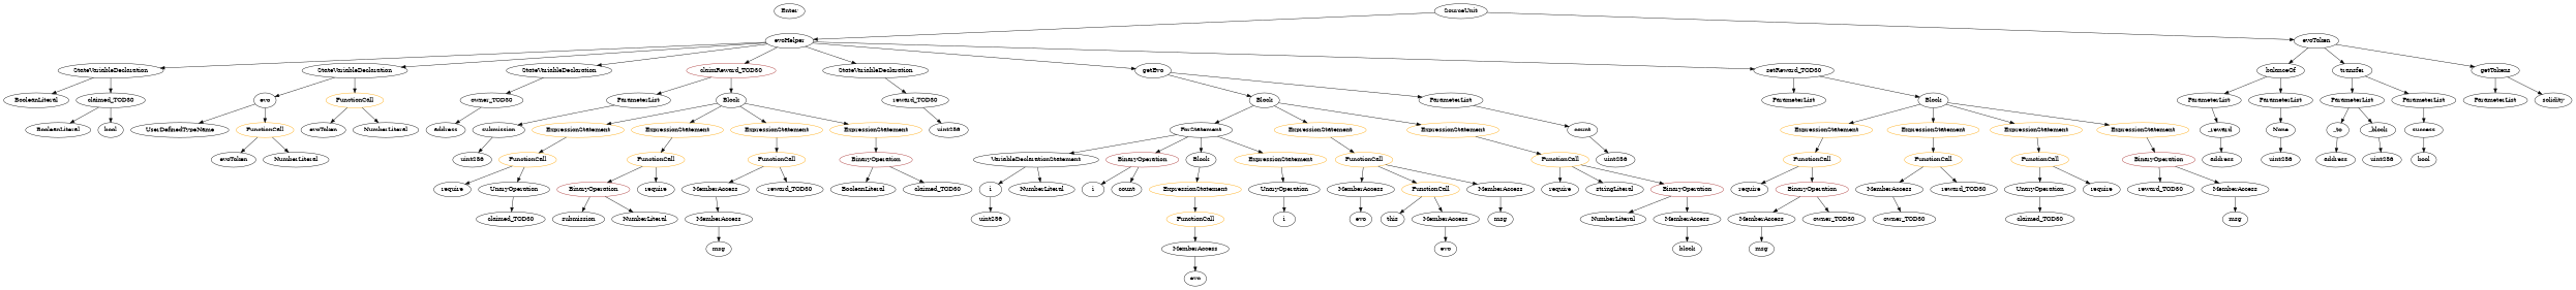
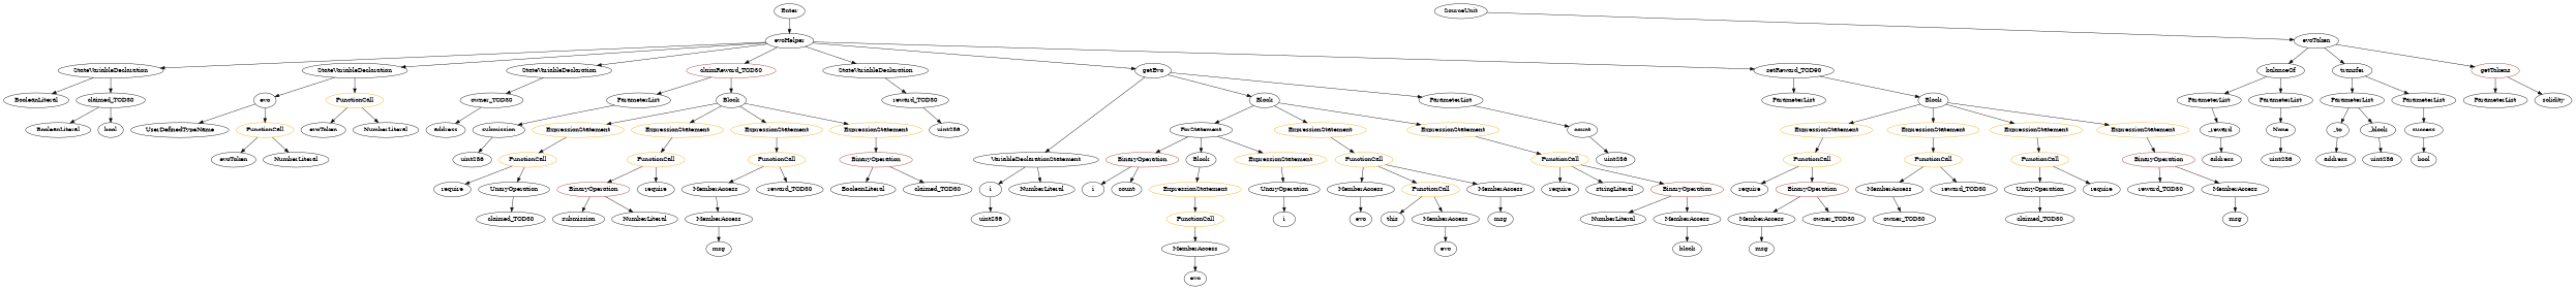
  strict digraph {
    node [color=black]
    Enter [height=0.5 width=0.83628 color=""]
    n2 [height=0.5 label=ForStatement width=1.6818]
    n3 [height=0.5 label=VariableDeclarationStatement width=3.3174]
    n4 [color=brown height=0.5 label=BinaryOperation width=1.9867]
    n5 [height=0.5 label=Block width=0.90558]
    n6 [color=orange height=0.5 label=ExpressionStatement width=2.458]
    n7 [height=0.5 label=i width=0.75]
    n8 [height=0.5 label=NumberLiteral width=1.765]
    n9 [height=0.5 label=i width=0.75]
    n10 [height=0.5 label=count width=0.87786]
    n11 [color=orange height=0.5 label=ExpressionStatement width=2.458]
    n12 [height=0.5 label=UnaryOperation width=1.9452]
    n13 [height=0.5 label=uint256 width=1.0442]
    n14 [color=orange height=0.5 label=FunctionCall width=1.6125]
    n15 [height=0.5 label=i width=0.75]
    n16 [height=0.5 label=evoToken width=1.3353]
    n17 [height=0.5 label=balanceOf width=1.3491]
    n18 [height=0.5 label=transfer width=1.0719]
-   n19 [height=0.5 label=getTokens width=1.3769]
+   n19 [color=brown height=0.5 label=getTokens width=1.3769]
    n20 [height=0.5 label=ParameterList width=1.7095]
    n21 [height=0.5 label=ParameterList width=1.7095]
    n22 [height=0.5 label=ParameterList width=1.7095]
    n23 [height=0.5 label=ParameterList width=1.7095]
    n24 [height=0.5 label=ParameterList width=1.7095]
    n25 [height=0.5 label=solidity width=1.0442]
    n26 [height=0.5 label=_reward width=1.0719]
    n27 [height=0.5 label=None width=0.85014]
    n28 [height=0.5 label=_to width=0.75]
    n29 [height=0.5 label=_block width=1.1967]
    n30 [height=0.5 label=success width=1.1135]
    n31 [height=0.5 label=uint256 width=1.0442]
    n32 [height=0.5 label=owner_TOD30 width=1.862]
    n33 [height=0.5 label=ParameterList width=1.7095]
    n34 [height=0.5 label=count width=0.87786]
    n35 [height=0.5 label=uint256 width=1.0442]
    n36 [height=0.5 label=ParameterList width=1.7095]
    n37 [height=0.5 label=StateVariableDeclaration width=2.8184]
    n38 [height=0.5 label=BooleanLiteral width=1.7788]
    n39 [height=0.5 label=claimed_TOD30 width=2.0145]
    n40 [height=0.5 label=BooleanLiteral width=1.7788]
    n41 [height=0.5 label=bool width=0.76697]
    n42 [color=orange height=0.5 label=ExpressionStatement width=2.458]
    n43 [color=orange height=0.5 label=FunctionCall width=1.6125]
    n44 [height=0.5 label=MemberAccess width=1.9174]
    n45 [color=orange height=0.5 label=FunctionCall width=1.6125]
    n46 [height=0.5 label=MemberAccess width=1.9174]
    n47 [height=0.5 label=evo width=0.75]
    n48 [height=0.5 label=this width=0.75]
    n49 [height=0.5 label=MemberAccess width=1.9174]
    n50 [height=0.5 label=msg width=0.75]
    n51 [color=orange height=0.5 label=ExpressionStatement width=2.458]
    n52 [color=orange height=0.5 label=FunctionCall width=1.6125]
    n53 [height=0.5 label=require width=1.0026]
    n54 [color=brown height=0.5 label=BinaryOperation width=1.9867]
    n55 [height=0.5 label=MemberAccess width=1.9174]
    n56 [height=0.5 label=owner_TOD30 width=1.862]
    n57 [color=orange height=0.5 label=ExpressionStatement width=2.458]
    n58 [color=orange height=0.5 label=FunctionCall width=1.6125]
    n59 [height=0.5 label=MemberAccess width=1.9174]
    n60 [height=0.5 label=reward_TOD30 width=1.9313]
    n61 [height=0.5 label=reward_TOD30 width=1.9313]
    n62 [color=orange height=0.5 label=FunctionCall width=1.6125]
    n63 [height=0.5 label=UnaryOperation width=1.9452]
    n64 [height=0.5 label=require width=1.0026]
    n65 [height=0.5 label=claimed_TOD30 width=2.0145]
    n66 [height=0.5 label=address width=1.0996]
    n67 [height=0.5 label=Block width=0.90558]
    n68 [color=orange height=0.5 label=ExpressionStatement width=2.458]
    n69 [color=orange height=0.5 label=ExpressionStatement width=2.458]
    n70 [color=brown height=0.5 label=BinaryOperation width=1.9867]
    n71 [height=0.5 label=MemberAccess width=1.9174]
    n72 [height=0.5 label=address width=1.0996]
    n73 [height=0.5 label=uint256 width=1.0442]
    n74 [height=0.5 label=MemberAccess width=1.9174]
    n75 [height=0.5 label=evo width=0.75]
    n76 [height=0.5 label=msg width=0.75]
    n77 [height=0.5 label=StateVariableDeclaration width=2.8184]
    n78 [height=0.5 label=evo width=0.75]
    n79 [color=orange height=0.5 label=FunctionCall width=1.6125]
    n80 [height=0.5 label=UserDefinedTypeName width=2.7214]
    n81 [color=orange height=0.5 label=FunctionCall width=1.6125]
    n82 [height=0.5 label=evoToken width=1.3353]
    n83 [height=0.5 label=NumberLiteral width=1.765]
    n84 [height=0.5 label=evoToken width=1.3353]
    n85 [height=0.5 label=NumberLiteral width=1.765]
    n86 [color=orange height=0.5 label=ExpressionStatement width=2.458]
    n87 [color=orange height=0.5 label=FunctionCall width=1.6125]
    n88 [height=0.5 label=require width=1.0026]
    n89 [height=0.5 label=stringLiteral width=1.5016]
    n90 [color=brown height=0.5 label=BinaryOperation width=1.9867]
    n91 [height=0.5 label=NumberLiteral width=1.765]
    n92 [height=0.5 label=MemberAccess width=1.9174]
    n93 [height=0.5 label=block width=0.87786]
    n94 [height=0.5 label=require width=1.0026]
    n95 [height=0.5 label=evo width=0.75]
    n96 [height=0.5 label=address width=1.0996]
    n97 [height=0.5 label=claimed_TOD30 width=2.0145]
    n98 [height=0.5 label=bool width=0.76697]
    n99 [height=0.5 label=msg width=0.75]
    n100 [height=0.5 label=ParameterList width=1.7095]
    n101 [height=0.5 label=submission width=1.46]
    n102 [height=0.5 label=uint256 width=1.0442]
    n103 [height=0.5 label=StateVariableDeclaration width=2.8184]
    n104 [height=0.5 label=owner_TOD30 width=1.862]
    n105 [color=brown height=0.5 label=claimReward_TOD30 width=2.5689]
    n106 [height=0.5 label=Block width=0.90558]
    n107 [color=orange height=0.5 label=ExpressionStatement width=2.458]
    n108 [color=orange height=0.5 label=ExpressionStatement width=2.458]
    n109 [color=orange height=0.5 label=ExpressionStatement width=2.458]
    n110 [color=orange height=0.5 label=ExpressionStatement width=2.458]
    n111 [color=orange height=0.5 label=FunctionCall width=1.6125]
    n112 [color=orange height=0.5 label=FunctionCall width=1.6125]
    n113 [color=orange height=0.5 label=FunctionCall width=1.6125]
    n114 [color=brown height=0.5 label=BinaryOperation width=1.9867]
    n115 [color=brown height=0.5 label=BinaryOperation width=1.9867]
    n116 [height=0.5 label=submission width=1.46]
    n117 [height=0.5 label=NumberLiteral width=1.765]
    n118 [height=0.5 label=uint256 width=1.0442]
    n119 [height=0.5 label=reward_TOD30 width=1.9313]
    n120 [height=0.5 label=StateVariableDeclaration width=2.8184]
    n121 [height=0.5 label=MemberAccess width=1.9174]
    n122 [height=0.5 label=MemberAccess width=1.9174]
    n123 [height=0.5 label=msg width=0.75]
    n124 [height=0.5 label=UnaryOperation width=1.9452]
    n125 [height=0.5 label=evoHelper width=1.3491]
    n126 [height=0.5 label=getEvo width=1.0165]
-   n127 [height=0.5 label=setReward_TOD30 width=2.3194]
+   n127 [height=0.5 label=setReward_TOD90 width=2.3194]
    n128 [height=0.5 label=Block width=0.90558]
    n129 [height=0.5 label=require width=1.0026]
    n130 [height=0.5 label=reward_TOD30 width=1.9313]
    n131 [height=0.5 label=BooleanLiteral width=1.7788]
    n132 [height=0.5 label=claimed_TOD30 width=2.0145]
    n133 [height=0.5 label=SourceUnit width=1.46]
-   n2 -> n3
+   n126 -> n3
    n2 -> n4
    n2 -> n5
    n2 -> n6
    n3 -> n7
    n3 -> n8
    n4 -> n9
    n4 -> n10
    n5 -> n11
    n6 -> n12
    n7 -> n13
    n11 -> n14
    n12 -> n15
    n14 -> n74
    n16 -> n17
    n16 -> n18
    n16 -> n19
    n17 -> n20
    n17 -> n21
    n18 -> n22
    n18 -> n23
    n19 -> n24
    n19 -> n25
    n20 -> n26
    n21 -> n27
    n22 -> n28
    n22 -> n29
    n23 -> n30
    n26 -> n72
    n27 -> n73
    n28 -> n66
    n29 -> n118
    n30 -> n98
    n33 -> n34
    n34 -> n35
    n37 -> n38
    n37 -> n39
    n39 -> n40
    n39 -> n41
    n42 -> n43
    n43 -> n44
    n43 -> n45
    n43 -> n46
    n44 -> n47
    n45 -> n48
    n45 -> n49
    n46 -> n50
    n49 -> n95
    n51 -> n52
    n52 -> n53
    n52 -> n54
    n54 -> n55
    n54 -> n56
    n55 -> n76
    n57 -> n58
    n58 -> n59
    n58 -> n60
    n59 -> n32
    n62 -> n63
    n62 -> n64
    n63 -> n65
    n67 -> n51
    n67 -> n57
    n67 -> n68
    n67 -> n69
    n68 -> n62
    n69 -> n70
    n70 -> n61
    n70 -> n71
    n71 -> n99
    n74 -> n75
    n77 -> n78
    n77 -> n79
    n78 -> n80
    n78 -> n81
    n79 -> n82
    n79 -> n83
    n81 -> n84
    n81 -> n85
    n86 -> n87
    n87 -> n88
    n87 -> n89
    n87 -> n90
    n90 -> n91
    n90 -> n92
    n92 -> n93
    n100 -> n101
    n101 -> n102
    n103 -> n104
    n104 -> n96
    n105 -> n100
    n105 -> n106
    n106 -> n107
    n106 -> n108
    n106 -> n109
    n106 -> n110
    n107 -> n111
    n108 -> n112
    n109 -> n113
    n110 -> n114
    n111 -> n94
    n111 -> n124
    n112 -> n115
    n112 -> n129
    n113 -> n121
    n113 -> n130
    n114 -> n131
    n114 -> n132
    n115 -> n116
    n115 -> n117
    n119 -> n31
    n120 -> n119
    n121 -> n122
    n122 -> n123
    n124 -> n97
    n125 -> n37
    n125 -> n77
    n125 -> n103
    n125 -> n105
    n125 -> n120
    n125 -> n126
    n125 -> n127
    n126 -> n33
    n126 -> n128
    n127 -> n36
    n127 -> n67
    n128 -> n2
    n128 -> n42
    n128 -> n86
    n133 -> n16
-   n133 -> n125
+   Enter -> n125
  }
